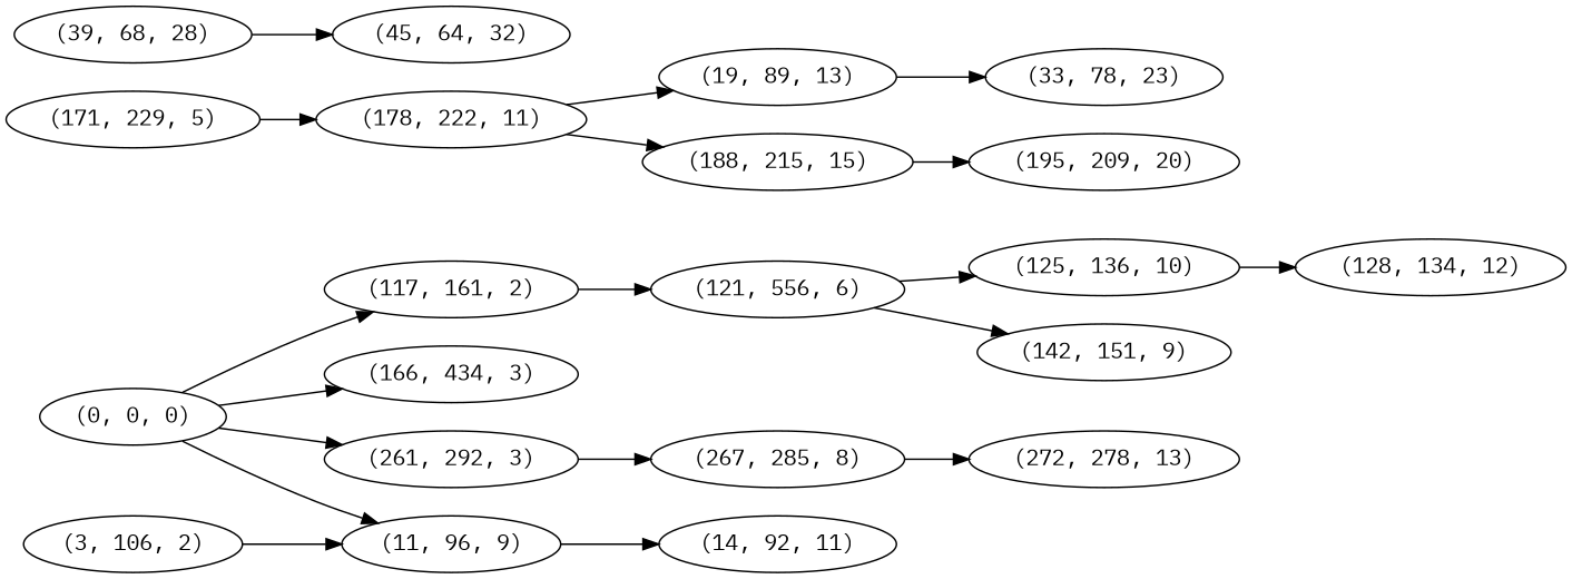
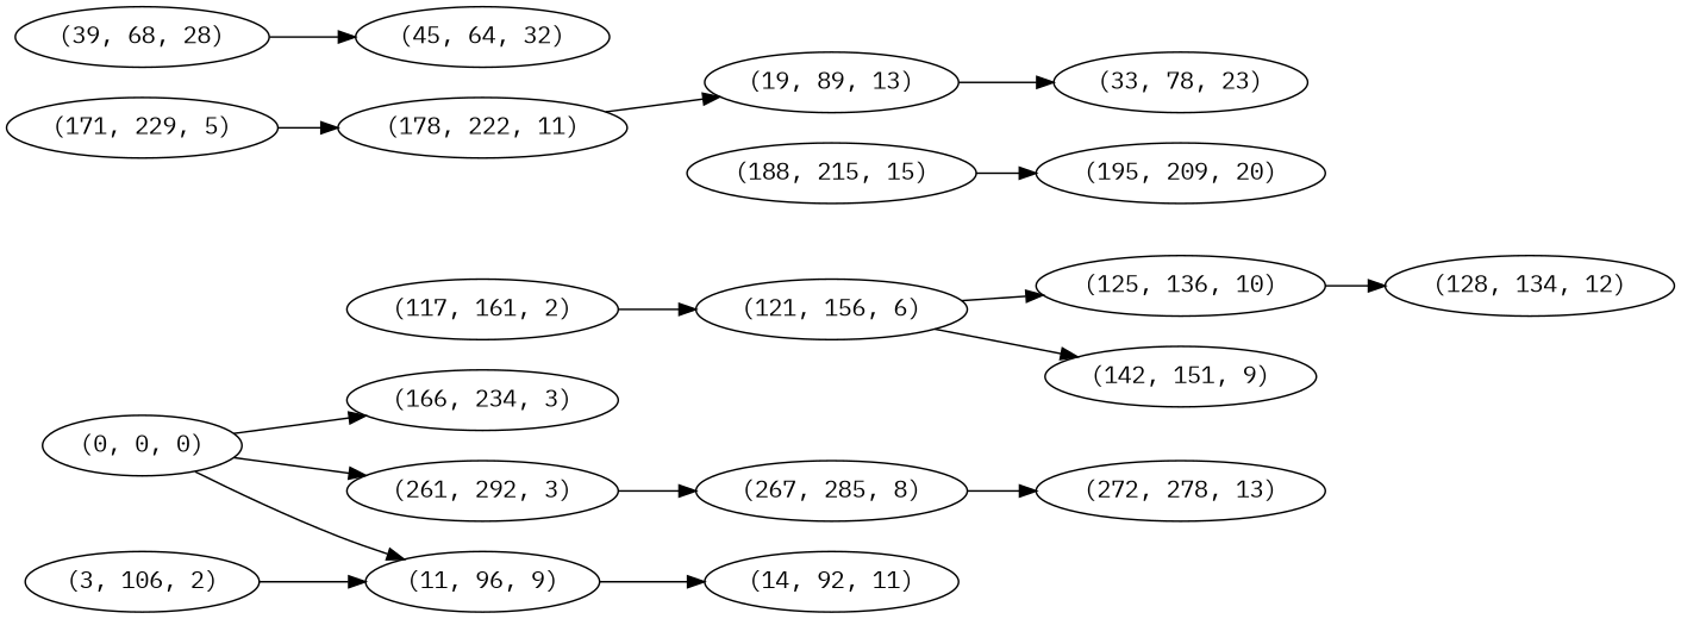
  digraph {
    fontname="IBM Plex Mono"
    rankdir=LR
    node [fontname="IBM Plex Mono"]
    edge [fontname="IBM Plex Mono"]
    "(0, 0, 0)"
    "(117, 161, 2)"
-   "(166, 234, 3)" [label="(166, 434, 3)"]
+   "(166, 234, 3)"
    "(261, 292, 3)"
    "(11, 96, 9)"
    "(3, 106, 2)"
-   "(121, 156, 6)" [label="(121, 556, 6)"]
+   "(121, 156, 6)"
    "(267, 285, 8)"
    "(14, 92, 11)"
    "(19, 89, 13)"
    "(33, 78, 23)"
    "(39, 68, 28)"
    "(45, 64, 32)"
    "(125, 136, 10)"
    "(142, 151, 9)"
    "(128, 134, 12)"
    "(171, 229, 5)"
    "(178, 222, 11)"
    "(188, 215, 15)"
    "(195, 209, 20)"
    "(272, 278, 13)"
-   "(0, 0, 0)" -> "(117, 161, 2)"
    "(0, 0, 0)" -> "(166, 234, 3)"
    "(0, 0, 0)" -> "(261, 292, 3)"
    "(0, 0, 0)" -> "(11, 96, 9)"
    "(117, 161, 2)" -> "(121, 156, 6)"
    "(261, 292, 3)" -> "(267, 285, 8)"
    "(11, 96, 9)" -> "(14, 92, 11)"
    "(3, 106, 2)" -> "(11, 96, 9)"
    "(121, 156, 6)" -> "(125, 136, 10)"
    "(121, 156, 6)" -> "(142, 151, 9)"
    "(267, 285, 8)" -> "(272, 278, 13)"
    "(19, 89, 13)" -> "(33, 78, 23)"
    "(39, 68, 28)" -> "(45, 64, 32)"
    "(125, 136, 10)" -> "(128, 134, 12)"
    "(171, 229, 5)" -> "(178, 222, 11)"
    "(178, 222, 11)" -> "(19, 89, 13)"
-   "(178, 222, 11)" -> "(188, 215, 15)"
    "(188, 215, 15)" -> "(195, 209, 20)"
  }
